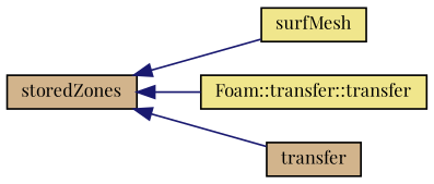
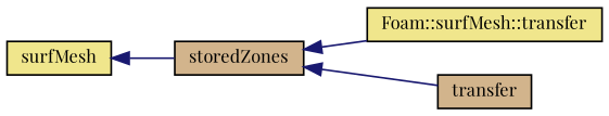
  digraph {
    fontname="Playfair Display"
    rankdir=LR
    node [color=black fillcolor=tan fontname="Playfair Display" fontsize=10 shape=record style=filled]
    edge [color=midnightblue dir=back fontname="Playfair Display" fontsize=10 labelfontname=FreeSans labelfontsize=10 style=solid]
    n1 [fontcolor=black height=0.2 label=storedZones width=0.4]
    n2 [fillcolor=khaki height=0.2 label=surfMesh width=0.4]
-   n3 [fillcolor=khaki height=0.2 label="Foam::transfer::transfer" width=0.4]
+   n3 [fillcolor=khaki height=0.2 label="Foam::surfMesh::transfer" width=0.4]
    n4 [height=0.2 label=transfer width=0.4]
-   n1 -> n2
+   n2 -> n1
    n1 -> n3
    n1 -> n4
  }
